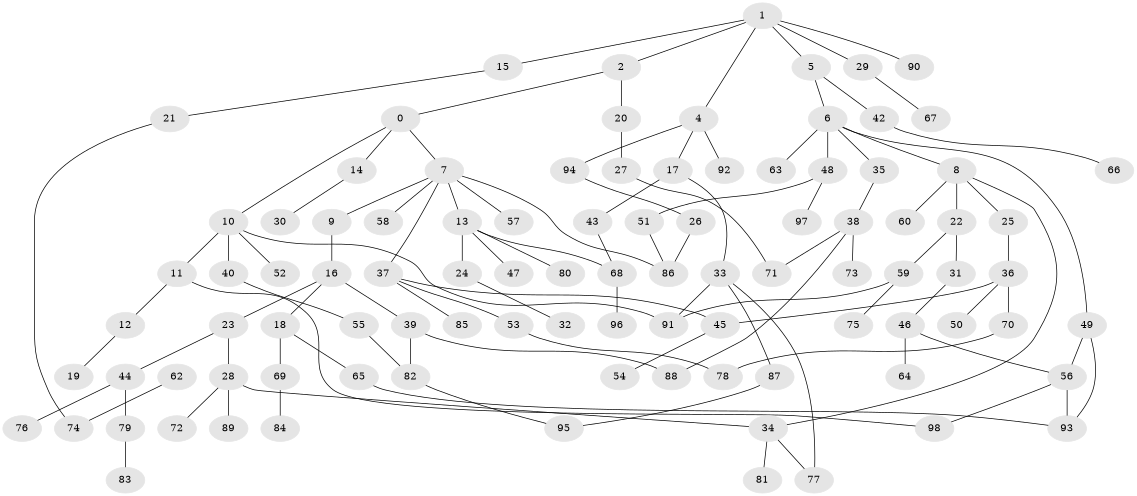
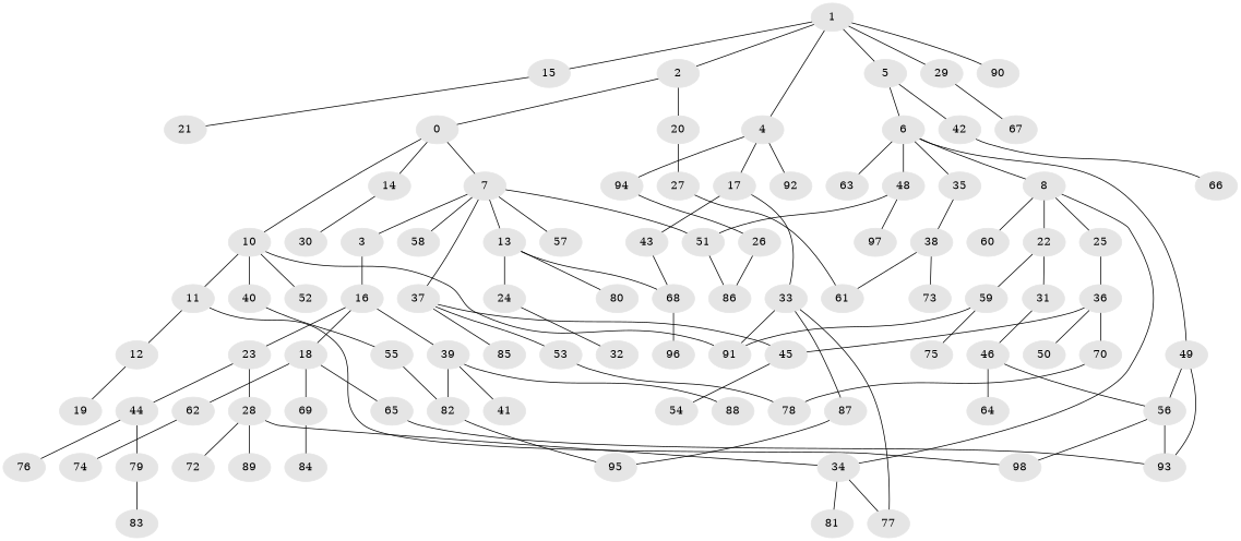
  graph {
    node [color=gray90 style=filled]
    1
    2
    4
    5
    15
    29
    90
    n8 [label=0]
    20
    17
    92
    94
    6
    42
    21
    67
    7
    10
    14
    27
-   9
+   9 [label=3]
    13
    37
    51
    57
    58
    11
    40
    52
    91
    30
    33
    43
    26
    86
    8
    35
    48
    49
    63
    66
    22
    25
    34
    60
    38
    97
    56
    93
    16
    24
-   47
    68
    80
    45
    53
    85
    31
    59
    36
    77
    81
    18
    23
    39
    12
    98
    55
    19
    32
    96
    74
    62
    65
    69
    28
    44
    88
+   41
    82
    87
    84
-   61 [label=71]
+   61
    46
    75
    72
    89
    76
    79
    50
    70
    64
    95
    73
    54
    78
    83
    1 -- 2
    1 -- 4
    1 -- 5
    1 -- 15
    1 -- 29
    1 -- 90
    2 -- n8
    2 -- 20
    4 -- 17
    4 -- 92
    4 -- 94
    5 -- 6
    5 -- 42
    15 -- 21
    29 -- 67
    n8 -- 7
    n8 -- 10
    n8 -- 14
    20 -- 27
    17 -- 33
    17 -- 43
    94 -- 26
    6 -- 8
    6 -- 35
    6 -- 48
    6 -- 49
    6 -- 63
    42 -- 66
-   21 -- 74
    7 -- 9
    7 -- 13
    7 -- 37
-   7 -- 86
+   7 -- 51
    7 -- 57
    7 -- 58
    10 -- 11
    10 -- 40
    10 -- 52
    10 -- 91
    14 -- 30
    27 -- 61
    9 -- 16
    13 -- 24
-   13 -- 47
    13 -- 68
    13 -- 80
    37 -- 45
    37 -- 53
    37 -- 85
    51 -- 86
    11 -- 12
    11 -- 98
    40 -- 55
    33 -- 91
    33 -- 77
    33 -- 87
    43 -- 68
    26 -- 86
    8 -- 22
    8 -- 25
    8 -- 34
    8 -- 60
    35 -- 38
    48 -- 51
    48 -- 97
    49 -- 56
    49 -- 93
    22 -- 31
    22 -- 59
    25 -- 36
    34 -- 77
    34 -- 81
-   38 -- 88
    38 -- 61
    38 -- 73
    56 -- 93
    56 -- 98
    16 -- 18
    16 -- 23
    16 -- 39
    24 -- 32
    68 -- 96
    45 -- 54
    53 -- 78
    31 -- 46
    59 -- 91
    59 -- 75
    36 -- 45
    36 -- 50
    36 -- 70
+   18 -- 62
    18 -- 65
    18 -- 69
    23 -- 28
    23 -- 44
    39 -- 88
+   39 -- 41
    39 -- 82
    12 -- 19
    55 -- 82
    62 -- 74
    65 -- 93
    69 -- 84
    28 -- 34
    28 -- 72
    28 -- 89
    44 -- 76
    44 -- 79
    82 -- 95
    87 -- 95
    46 -- 56
    46 -- 64
    79 -- 83
    70 -- 78
  }
